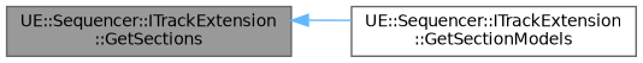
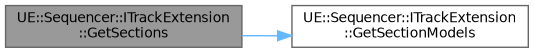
  digraph {
    rankdir=LR
    node [fontname=Helvetica fontsize=10 shape=box style=filled]
    n1 [color=gray40 fillcolor=grey60 fontcolor=black height=0.2 label="UE::Sequencer::ITrackExtension\l::GetSections" width=0.4]
    n2 [color=grey40 fillcolor=white height=0.2 label="UE::Sequencer::ITrackExtension\l::GetSectionModels" width=0.4]
-   n2 -> n1 [color=steelblue1 fontname=Helvetica fontsize=10 labelfontname=Helvetica labelfontsize=10 style=solid]
+   n1 -> n2 [color=steelblue1 fontname=Helvetica fontsize=10 labelfontname=Helvetica labelfontsize=10 style=solid]
  }
